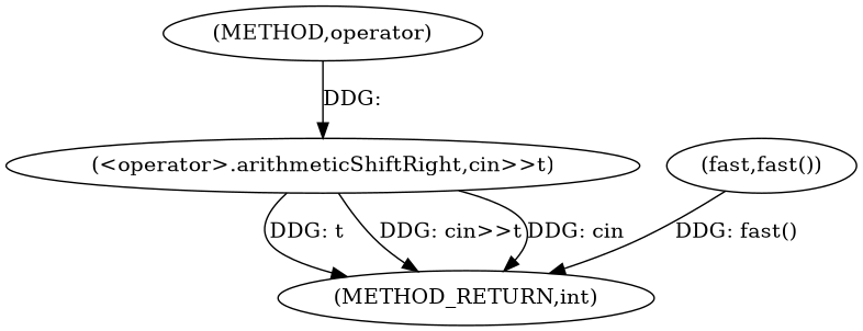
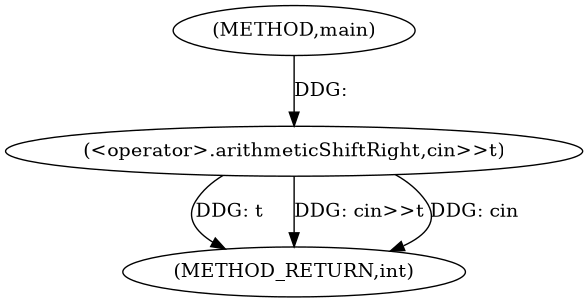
  digraph {
-   n1 [label="(METHOD,operator)"]
+   n1 [label="(METHOD,main)"]
    n2 [label="(<operator>.arithmeticShiftRight,cin>>t)"]
-   n3 [label="(fast,fast())"]
    n4 [label="(METHOD_RETURN,int)"]
    n1 -> n2 [label="DDG: "]
    n2 -> n4 [label="DDG: t"]
    n2 -> n4 [label="DDG: cin>>t"]
    n2 -> n4 [label="DDG: cin"]
-   n3 -> n4 [label="DDG: fast()"]
  }
